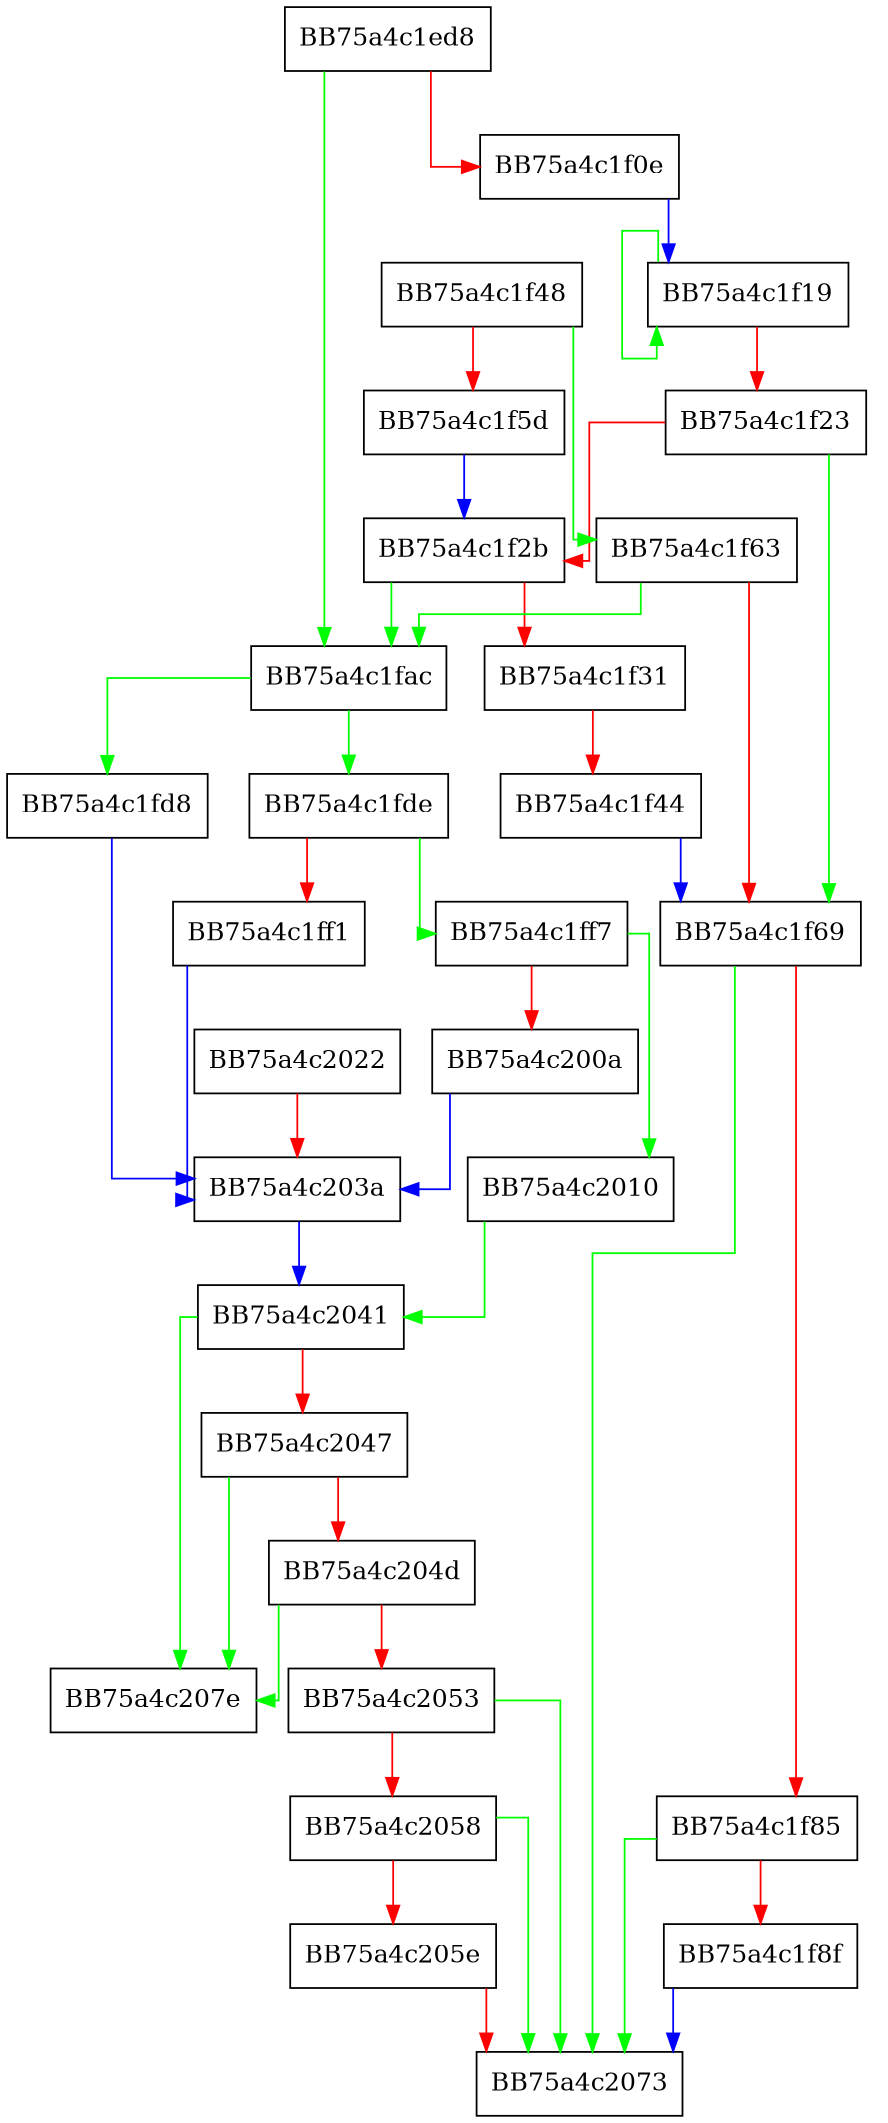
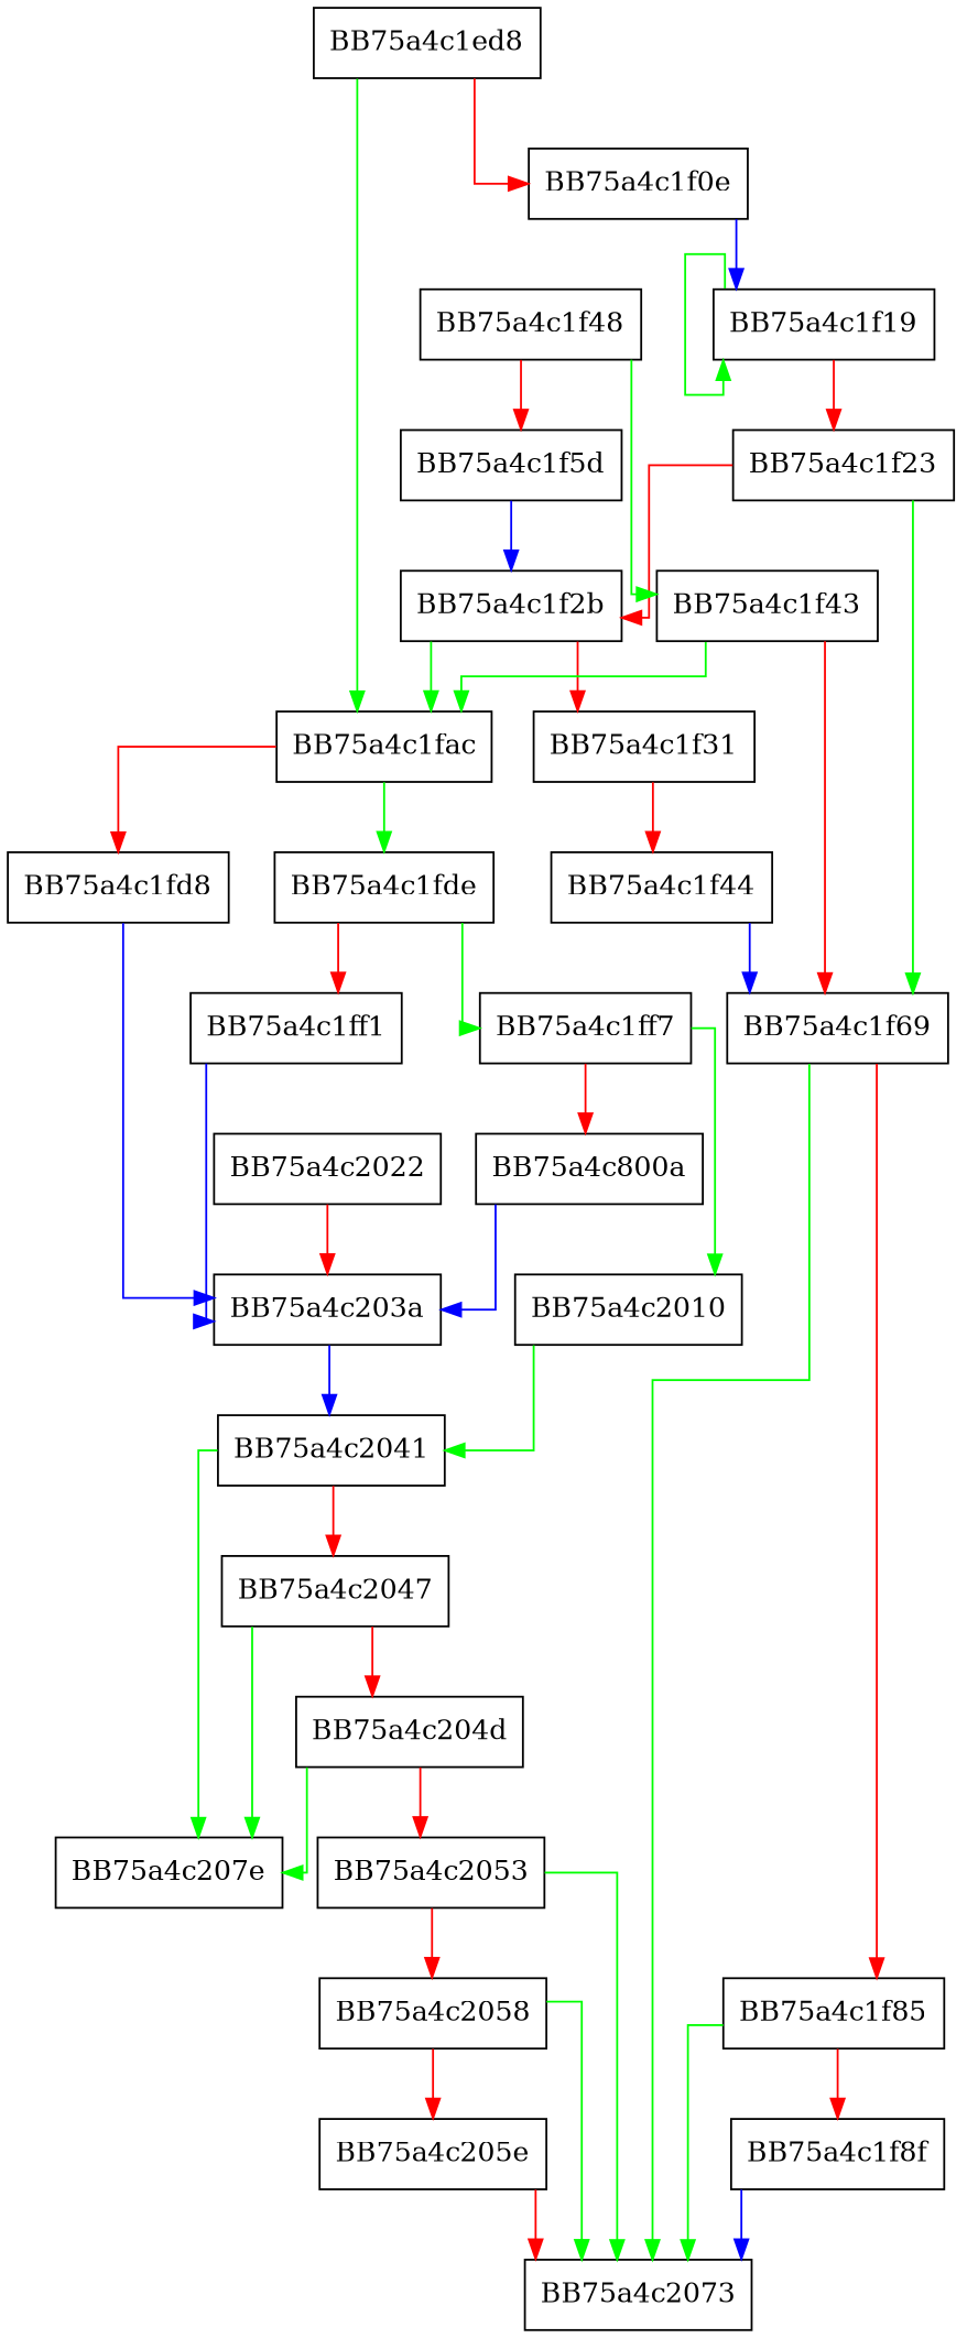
  digraph {
    splines=ortho
    node [shape=box]
    edge [color=red]
    BB75a4c1ed8
    BB75a4c1fac
    BB75a4c1f0e
    BB75a4c1fde
    BB75a4c1fd8
    BB75a4c1f19
    BB75a4c1ff7
    BB75a4c1ff1
    BB75a4c203a
    BB75a4c1f23
    BB75a4c1f69
    BB75a4c1f2b
    BB75a4c2073
    BB75a4c1f85
    BB75a4c1f31
    BB75a4c1f8f
    BB75a4c1f44
    BB75a4c1f48
-   BB75a4c1f63
+   BB75a4c1f63 [label=BB75a4c1f43]
    BB75a4c1f5d
    BB75a4c2010
-   BB75a4c200a
+   BB75a4c200a [label=BB75a4c800a]
    BB75a4c2041
    BB75a4c207e
    BB75a4c2047
    BB75a4c204d
    BB75a4c2022
    BB75a4c2053
    BB75a4c2058
    BB75a4c205e
    BB75a4c1ed8 -> BB75a4c1fac [color=green]
    BB75a4c1ed8 -> BB75a4c1f0e
    BB75a4c1fac -> BB75a4c1fde [color=green]
-   BB75a4c1fac -> BB75a4c1fd8 [color=green]
+   BB75a4c1fac -> BB75a4c1fd8
    BB75a4c1f0e -> BB75a4c1f19 [color=blue]
    BB75a4c1fde -> BB75a4c1ff7 [color=green]
    BB75a4c1fde -> BB75a4c1ff1
    BB75a4c1fd8 -> BB75a4c203a [color=blue]
    BB75a4c1f19 -> BB75a4c1f19 [color=green]
    BB75a4c1f19 -> BB75a4c1f23
    BB75a4c1ff7 -> BB75a4c2010 [color=green]
    BB75a4c1ff7 -> BB75a4c200a
    BB75a4c1ff1 -> BB75a4c203a [color=blue]
    BB75a4c203a -> BB75a4c2041 [color=blue]
    BB75a4c1f23 -> BB75a4c1f69 [color=green]
    BB75a4c1f23 -> BB75a4c1f2b
    BB75a4c1f69 -> BB75a4c2073 [color=green]
    BB75a4c1f69 -> BB75a4c1f85
    BB75a4c1f2b -> BB75a4c1fac [color=green]
    BB75a4c1f2b -> BB75a4c1f31
    BB75a4c1f85 -> BB75a4c2073 [color=green]
    BB75a4c1f85 -> BB75a4c1f8f
    BB75a4c1f31 -> BB75a4c1f44
    BB75a4c1f8f -> BB75a4c2073 [color=blue]
    BB75a4c1f44 -> BB75a4c1f69 [color=blue]
    BB75a4c1f48 -> BB75a4c1f63 [color=green]
    BB75a4c1f48 -> BB75a4c1f5d
    BB75a4c1f63 -> BB75a4c1fac [color=green]
    BB75a4c1f63 -> BB75a4c1f69
    BB75a4c1f5d -> BB75a4c1f2b [color=blue]
    BB75a4c2010 -> BB75a4c2041 [color=green]
    BB75a4c200a -> BB75a4c203a [color=blue]
    BB75a4c2041 -> BB75a4c207e [color=green]
    BB75a4c2041 -> BB75a4c2047
    BB75a4c2047 -> BB75a4c207e [color=green]
    BB75a4c2047 -> BB75a4c204d
    BB75a4c204d -> BB75a4c207e [color=green]
    BB75a4c204d -> BB75a4c2053
    BB75a4c2022 -> BB75a4c203a
    BB75a4c2053 -> BB75a4c2073 [color=green]
    BB75a4c2053 -> BB75a4c2058
    BB75a4c2058 -> BB75a4c2073 [color=green]
    BB75a4c2058 -> BB75a4c205e
    BB75a4c205e -> BB75a4c2073
  }
